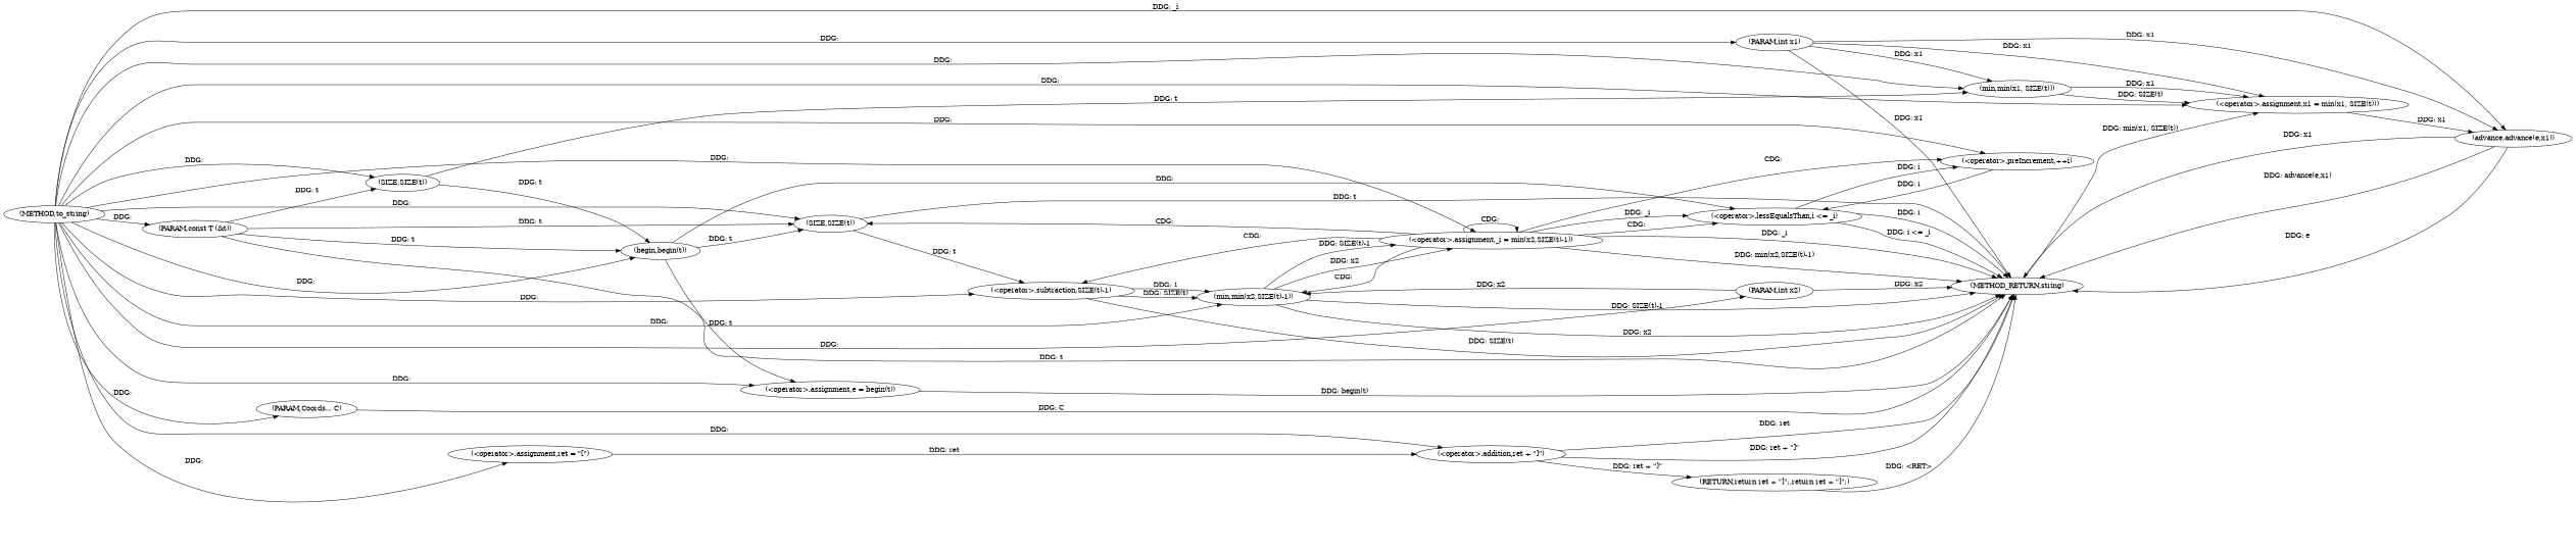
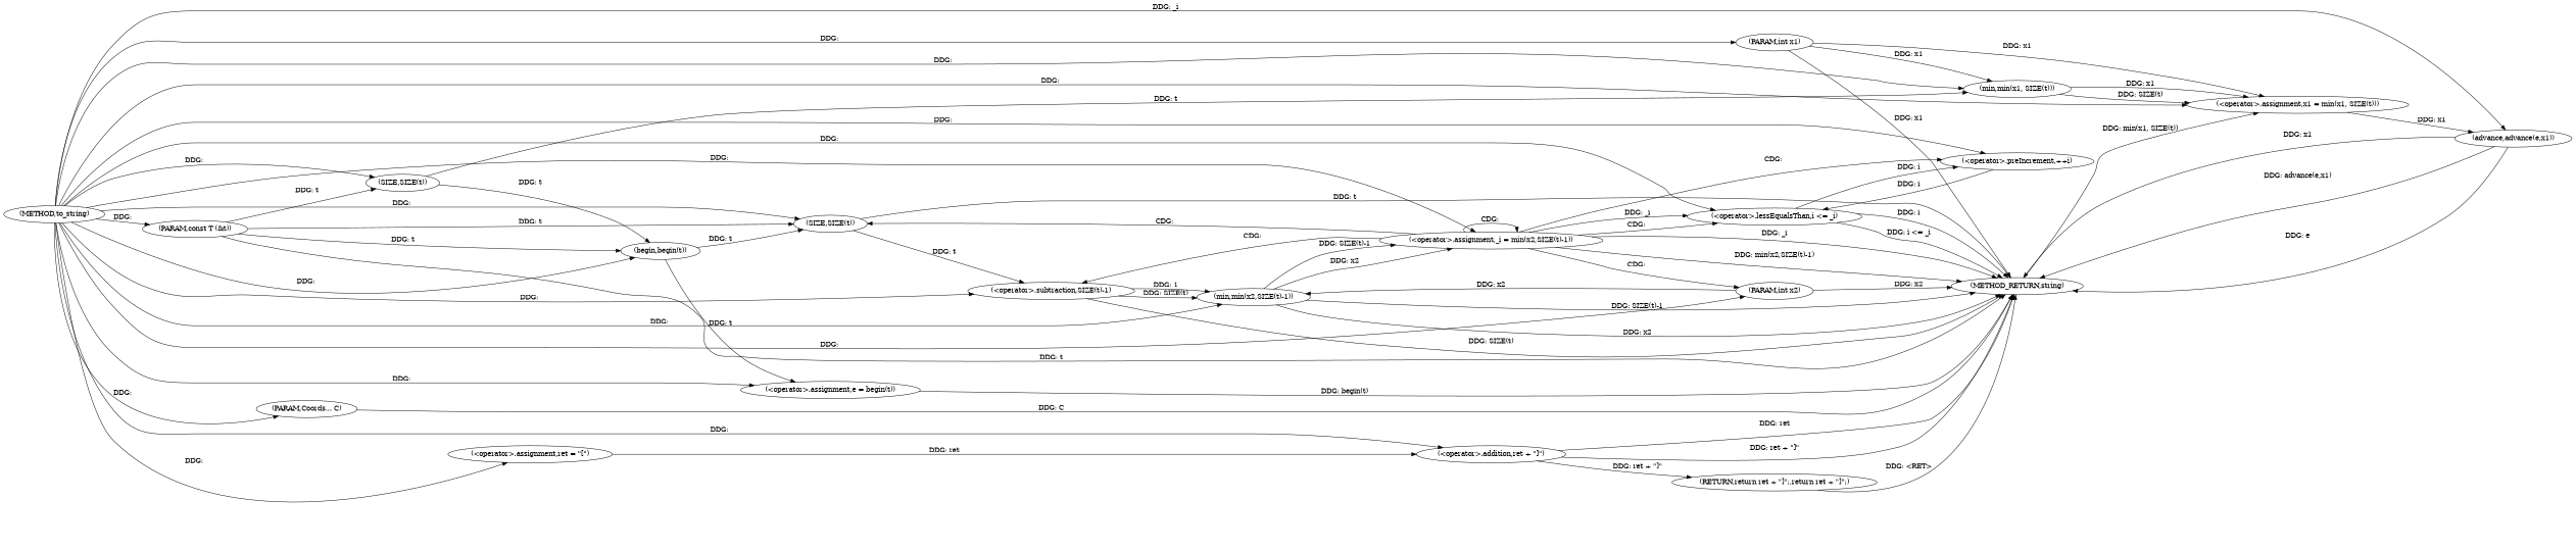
  digraph {
    rankdir=LR
    n1 [label="(METHOD,to_string)"]
    n2 [label="(PARAM,const T (&t))"]
    n3 [label="(PARAM,int x1)"]
    n4 [label="(PARAM,int x2)"]
    n5 [label="(PARAM,Coords... C)"]
    n6 [label="(<operator>.assignment,ret = \"[\")"]
    n7 [label="(<operator>.assignment,x1 = min(x1, SIZE(t)))"]
    n8 [label="(<operator>.assignment,e = begin(t))"]
    n9 [label="(advance,advance(e,x1))"]
    n10 [label="(<operator>.assignment,_i = min(x2,SIZE(t)-1))"]
    n11 [label="(<operator>.lessEqualsThan,i <= _i)"]
    n12 [label="(<operator>.preIncrement,++i)"]
    n13 [label="(<operator>.addition,ret + \"]\")"]
    n14 [label="(min,min(x1, SIZE(t)))"]
    n15 [label="(begin,begin(t))"]
    n16 [label="(SIZE,SIZE(t))"]
    n17 [label="(min,min(x2,SIZE(t)-1))"]
    n18 [label="(<operator>.subtraction,SIZE(t)-1)"]
    n19 [label="(SIZE,SIZE(t))"]
    n20 [label="(METHOD_RETURN,string)"]
    n21 [label="(RETURN,return ret + \"]\";,return ret + \"]\";)"]
    n1 -> n2 [label="DDG: "]
    n1 -> n3 [label="DDG: "]
    n1 -> n4 [label="DDG: "]
    n1 -> n5 [label="DDG: "]
    n1 -> n6 [label="DDG: "]
    n1 -> n7 [label="DDG: "]
    n1 -> n8 [label="DDG: "]
    n1 -> n9 [label="DDG: _i"]
    n1 -> n10 [label="DDG: "]
-   n15 -> n11 [label="DDG: "]
+   n1 -> n11 [label="DDG: "]
    n1 -> n12 [label="DDG: "]
    n1 -> n13 [label="DDG: "]
    n1 -> n14 [label="DDG: "]
    n1 -> n15 [label="DDG: "]
    n1 -> n16 [label="DDG: "]
    n1 -> n17 [label="DDG: "]
    n1 -> n18 [label="DDG: "]
    n1 -> n19 [label="DDG: "]
    n2 -> n15 [label="DDG: t"]
    n2 -> n16 [label="DDG: t"]
    n2 -> n19 [label="DDG: t"]
    n2 -> n20 [label="DDG: t"]
    n3 -> n7 [label="DDG: x1"]
-   n3 -> n9 [label="DDG: x1"]
    n3 -> n14 [label="DDG: x1"]
    n3 -> n20 [label="DDG: x1"]
    n4 -> n17 [label="DDG: x2"]
    n4 -> n20 [label="DDG: x2"]
    n5 -> n20 [label="DDG: C"]
    n6 -> n13 [label="DDG: ret"]
    n7 -> n9 [label="DDG: x1"]
    n8 -> n20 [label="DDG: begin(t)"]
    n9 -> n20 [label="DDG: e"]
    n9 -> n20 [label="DDG: x1"]
    n9 -> n20 [label="DDG: advance(e,x1)"]
    n10 -> n10 [label="CDG: "]
    n10 -> n11 [label="DDG: _i"]
    n10 -> n11 [label="CDG: "]
    n10 -> n12 [label="CDG: "]
-   n10 -> n17 [label="CDG: "]
+   n10 -> n4 [label="CDG: "]
    n10 -> n18 [label="CDG: "]
    n10 -> n19 [label="CDG: "]
    n10 -> n20 [label="DDG: _i"]
    n10 -> n20 [label="DDG: min(x2,SIZE(t)-1)"]
    n11 -> n12 [label="DDG: i"]
    n11 -> n20 [label="DDG: i"]
    n11 -> n20 [label="DDG: i <= _i"]
    n12 -> n11 [label="DDG: i"]
    n13 -> n20 [label="DDG: ret"]
    n13 -> n20 [label="DDG: ret + \"]\""]
    n13 -> n21 [label="DDG: ret + \"]\""]
    n14 -> n7 [label="DDG: x1"]
    n14 -> n7 [label="DDG: SIZE(t)"]
    n15 -> n8 [label="DDG: t"]
    n15 -> n19 [label="DDG: t"]
    n16 -> n14 [label="DDG: t"]
    n16 -> n15 [label="DDG: t"]
    n17 -> n10 [label="DDG: SIZE(t)-1"]
    n17 -> n10 [label="DDG: x2"]
    n17 -> n20 [label="DDG: x2"]
    n17 -> n20 [label="DDG: SIZE(t)-1"]
    n18 -> n17 [label="DDG: SIZE(t)"]
    n18 -> n17 [label="DDG: 1"]
    n18 -> n20 [label="DDG: SIZE(t)"]
    n19 -> n18 [label="DDG: t"]
    n19 -> n20 [label="DDG: t"]
    n20 -> n7 [label="DDG: min(x1, SIZE(t))"]
    n21 -> n20 [label="DDG: <RET>"]
  }
